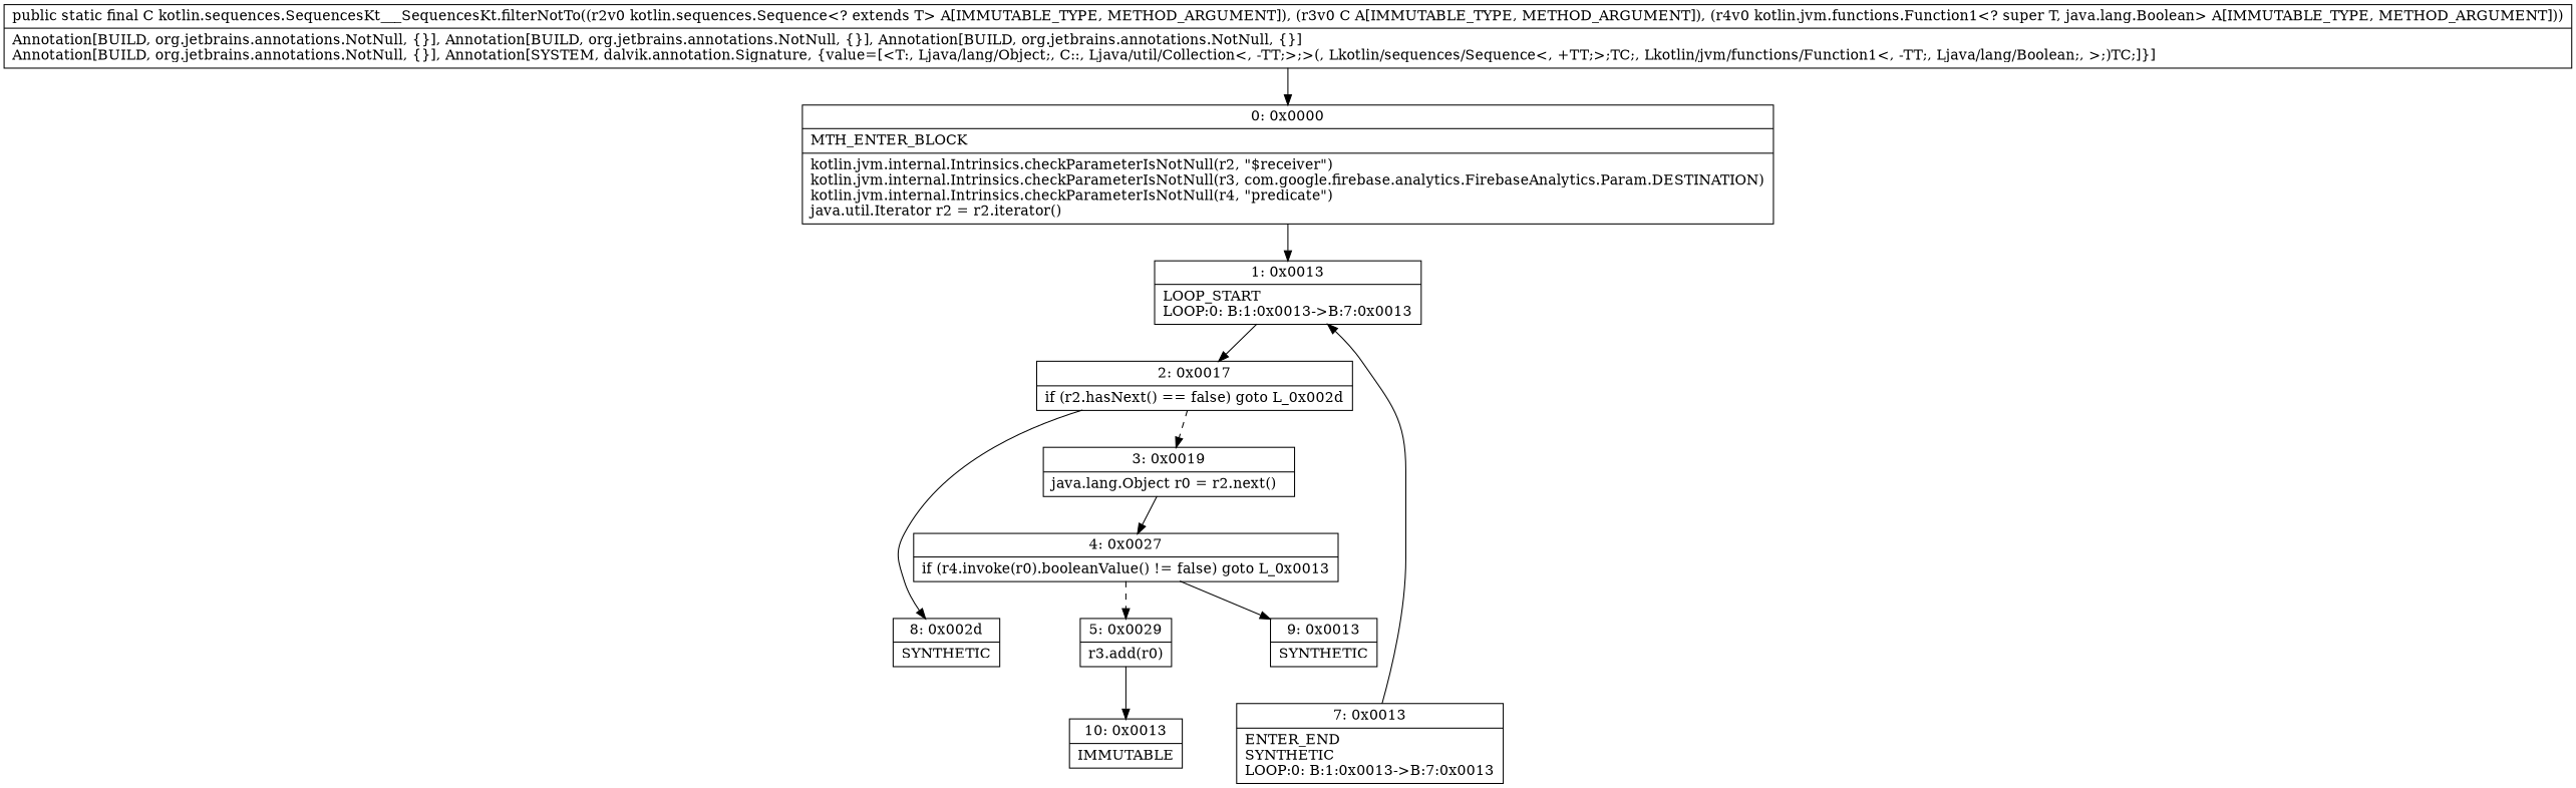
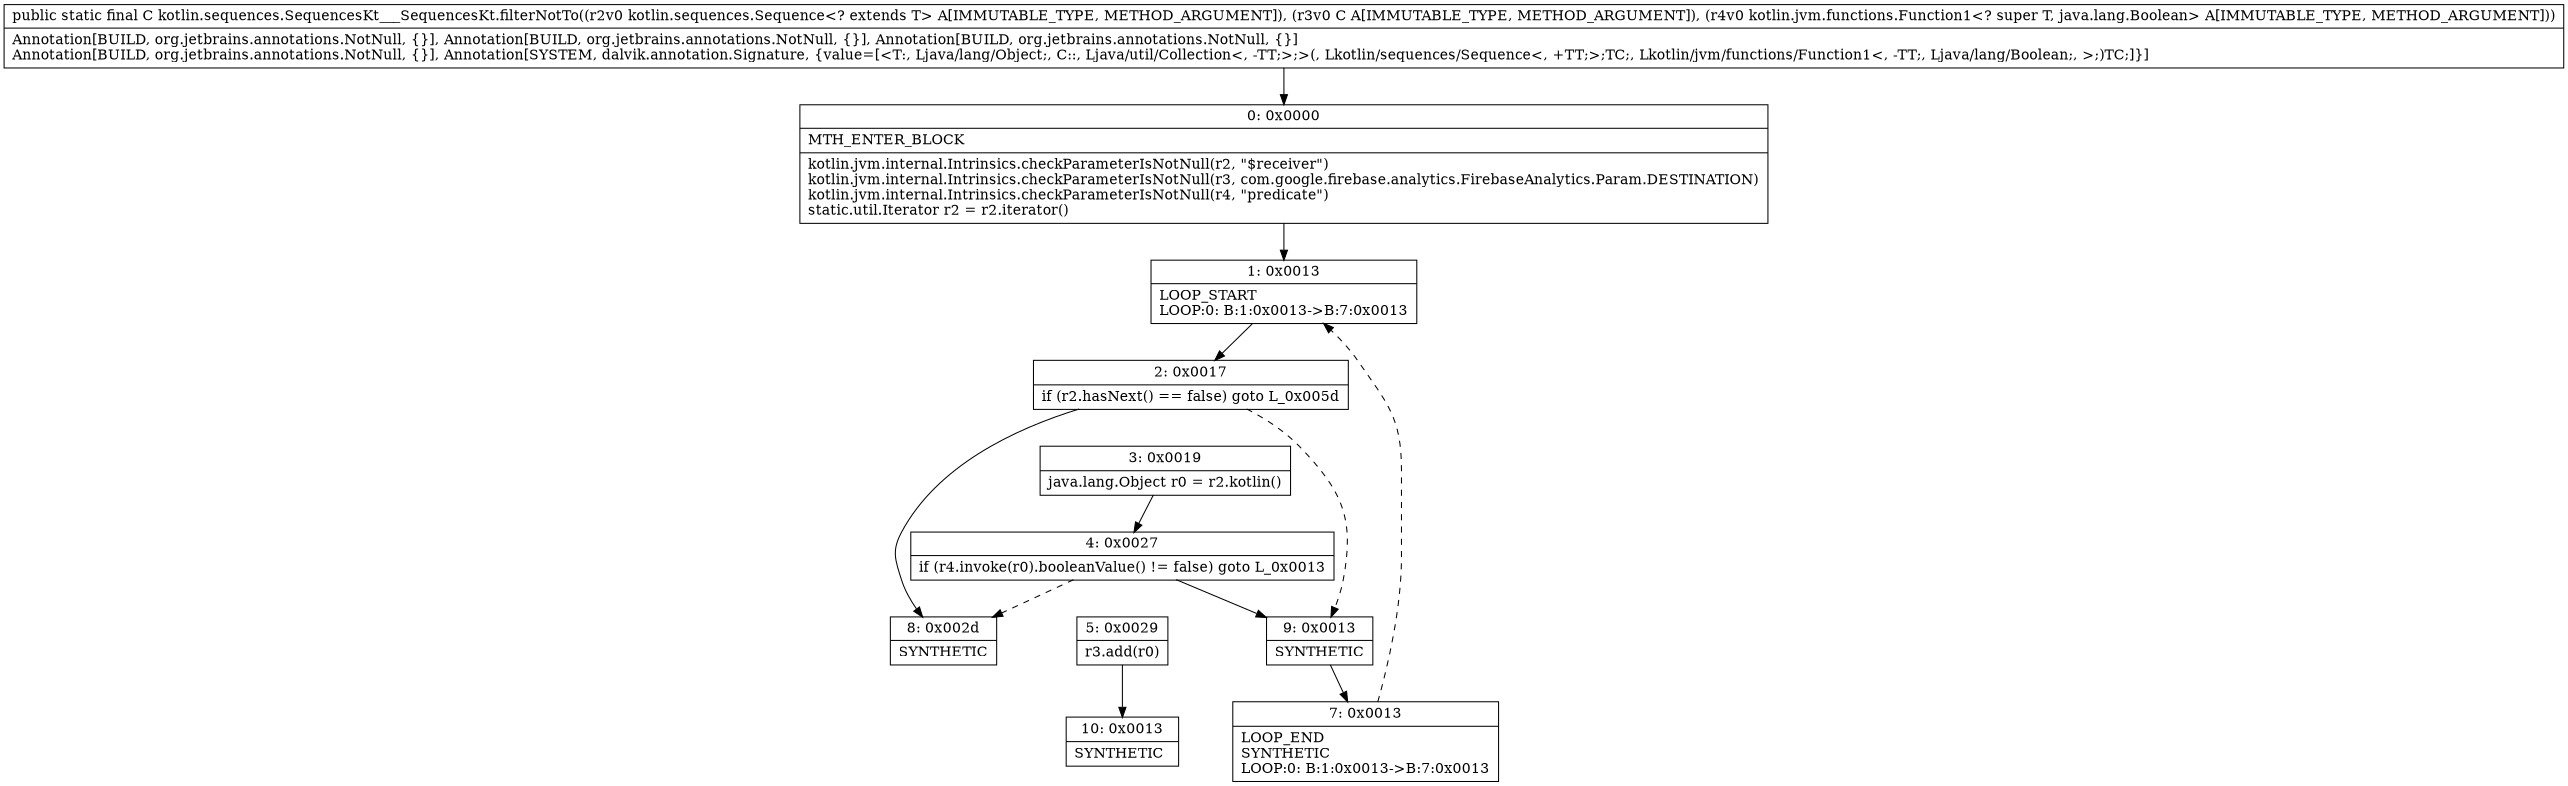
  digraph {
    node [shape=record]
-   n1 [label="{0\:\ 0x0000|MTH_ENTER_BLOCK\l|kotlin.jvm.internal.Intrinsics.checkParameterIsNotNull(r2, \"$receiver\")\lkotlin.jvm.internal.Intrinsics.checkParameterIsNotNull(r3, com.google.firebase.analytics.FirebaseAnalytics.Param.DESTINATION)\lkotlin.jvm.internal.Intrinsics.checkParameterIsNotNull(r4, \"predicate\")\ljava.util.Iterator r2 = r2.iterator()\l}"]
+   n1 [label="{0\:\ 0x0000|MTH_ENTER_BLOCK\l|kotlin.jvm.internal.Intrinsics.checkParameterIsNotNull(r2, \"$receiver\")\lkotlin.jvm.internal.Intrinsics.checkParameterIsNotNull(r3, com.google.firebase.analytics.FirebaseAnalytics.Param.DESTINATION)\lkotlin.jvm.internal.Intrinsics.checkParameterIsNotNull(r4, \"predicate\")\lstatic.util.Iterator r2 = r2.iterator()\l}"]
    n2 [label="{1\:\ 0x0013|LOOP_START\lLOOP:0: B:1:0x0013\-\>B:7:0x0013\l}"]
-   n3 [label="{2\:\ 0x0017|if (r2.hasNext() == false) goto L_0x002d\l}"]
-   n4 [label="{3\:\ 0x0019|java.lang.Object r0 = r2.next()\l}"]
+   n3 [label="{2\:\ 0x0017|if (r2.hasNext() == false) goto L_0x005d\l}"]
+   n4 [label="{3\:\ 0x0019|java.lang.Object r0 = r2.kotlin()\l}"]
    n5 [label="{8\:\ 0x002d|SYNTHETIC\l}"]
    n6 [label="{4\:\ 0x0027|if (r4.invoke(r0).booleanValue() != false) goto L_0x0013\l}"]
    n7 [label="{5\:\ 0x0029|r3.add(r0)\l}"]
    n8 [label="{9\:\ 0x0013|SYNTHETIC\l}"]
-   n9 [label="{10\:\ 0x0013|IMMUTABLE\l}"]
-   n10 [label="{7\:\ 0x0013|ENTER_END\lSYNTHETIC\lLOOP:0: B:1:0x0013\-\>B:7:0x0013\l}"]
+   n9 [label="{10\:\ 0x0013|SYNTHETIC\l}"]
+   n10 [label="{7\:\ 0x0013|LOOP_END\lSYNTHETIC\lLOOP:0: B:1:0x0013\-\>B:7:0x0013\l}"]
    n11 [label="{public static final C kotlin.sequences.SequencesKt___SequencesKt.filterNotTo((r2v0 kotlin.sequences.Sequence\<? extends T\> A[IMMUTABLE_TYPE, METHOD_ARGUMENT]), (r3v0 C A[IMMUTABLE_TYPE, METHOD_ARGUMENT]), (r4v0 kotlin.jvm.functions.Function1\<? super T, java.lang.Boolean\> A[IMMUTABLE_TYPE, METHOD_ARGUMENT]))  | Annotation[BUILD, org.jetbrains.annotations.NotNull, \{\}], Annotation[BUILD, org.jetbrains.annotations.NotNull, \{\}], Annotation[BUILD, org.jetbrains.annotations.NotNull, \{\}]\lAnnotation[BUILD, org.jetbrains.annotations.NotNull, \{\}], Annotation[SYSTEM, dalvik.annotation.Signature, \{value=[\<T:, Ljava\/lang\/Object;, C::, Ljava\/util\/Collection\<, \-TT;\>;\>(, Lkotlin\/sequences\/Sequence\<, +TT;\>;TC;, Lkotlin\/jvm\/functions\/Function1\<, \-TT;, Ljava\/lang\/Boolean;, \>;)TC;]\}]\l}"]
    n1 -> n2
    n2 -> n3
-   n3 -> n4 [style=dashed]
+   n3 -> n8 [style=dashed]
    n3 -> n5
    n4 -> n6
-   n6 -> n7 [style=dashed]
+   n6 -> n5 [style=dashed]
    n6 -> n8
    n7 -> n9
-   n10 -> n2
+   n8 -> n10
+   n10 -> n2 [style=dashed]
    n11 -> n1
  }
